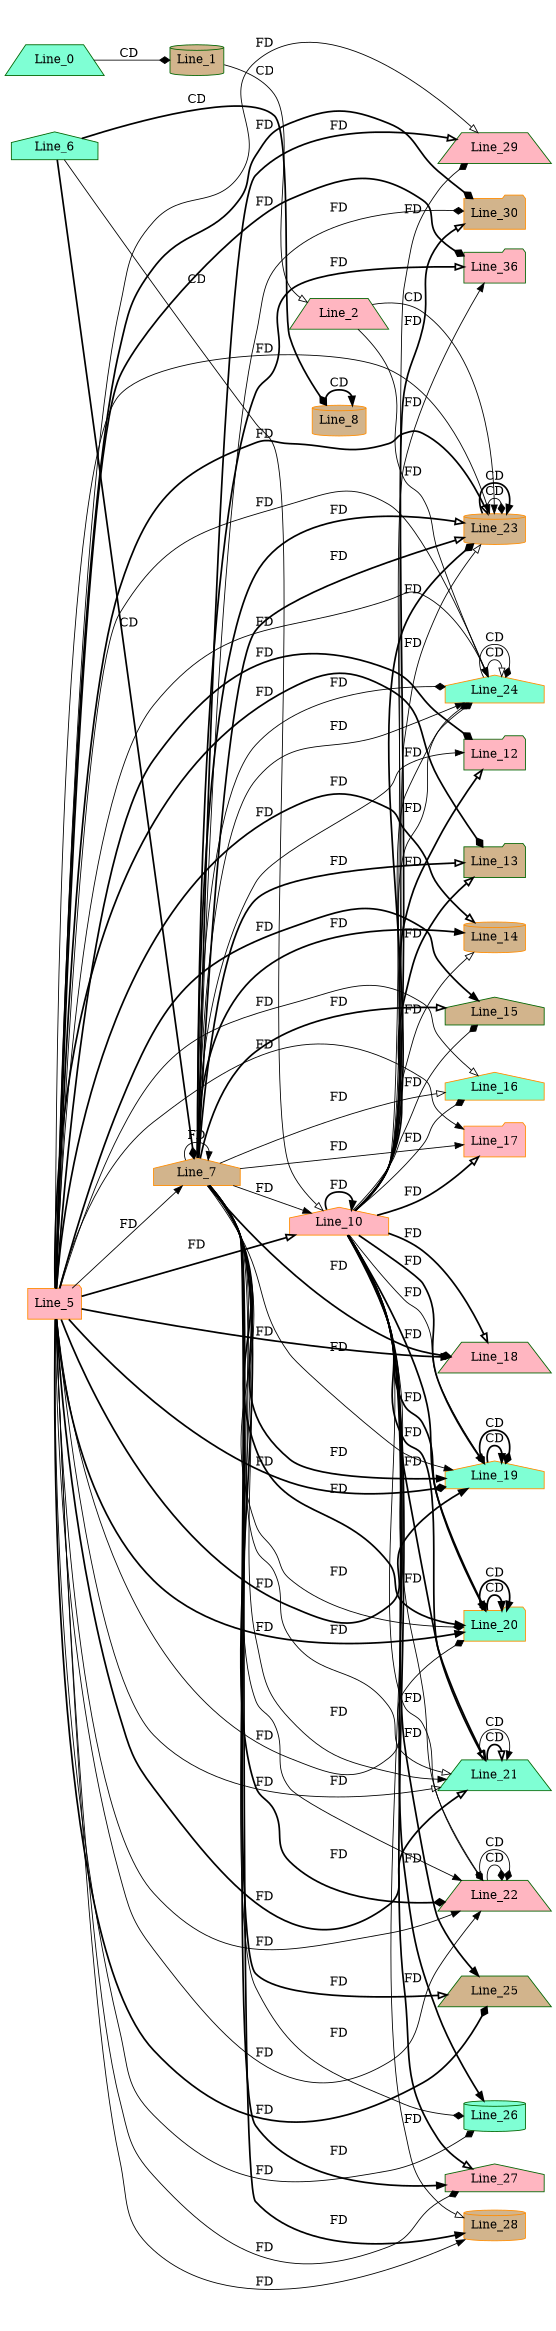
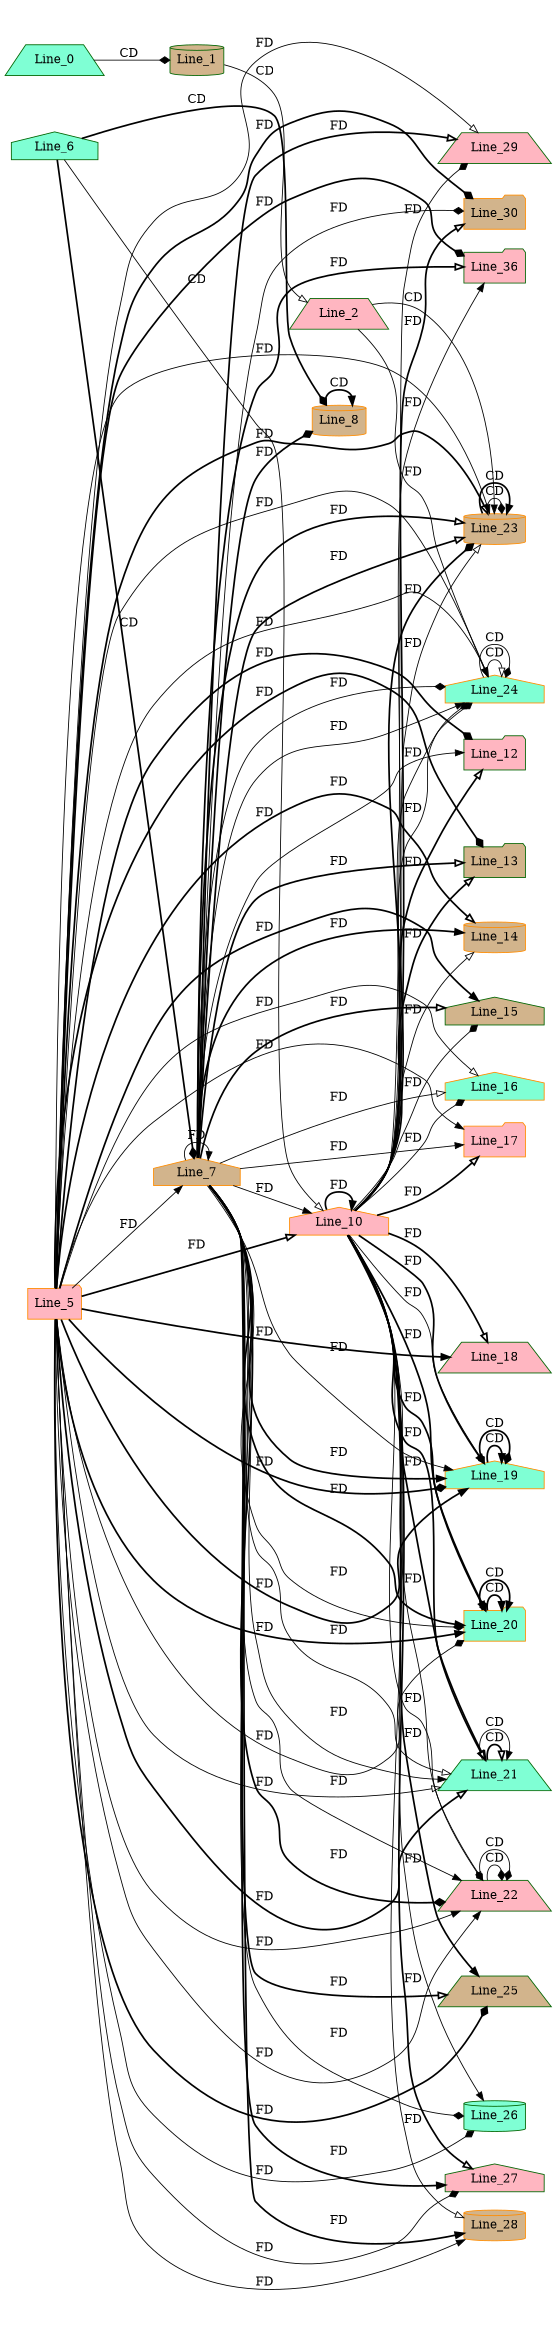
  digraph {
    rankdir=LR
    node [color=darkgreen fillcolor=tan shape=house style=filled]
    edge [arrowhead=normal style=solid]
    Line_0 [fillcolor=aquamarine shape=trapezium]
    Line_1 [shape=cylinder]
    Line_2 [fillcolor=lightpink shape=trapezium]
    Line_23 [color=darkorange shape=cylinder]
    Line_24 [color=darkorange fillcolor=aquamarine]
    Line_6 [fillcolor=aquamarine]
    Line_7 [color=darkorange]
    Line_8 [color=darkorange shape=cylinder]
    Line_10 [color=darkorange fillcolor=lightpink]
    Line_12 [fillcolor=lightpink shape=folder]
    Line_13 [shape=folder]
    Line_14 [color=darkorange shape=cylinder]
    Line_15
    Line_16 [color=darkorange fillcolor=aquamarine]
    Line_17 [color=darkorange fillcolor=lightpink shape=folder]
    Line_18 [fillcolor=lightpink shape=trapezium]
    Line_19 [color=darkorange fillcolor=aquamarine]
    Line_20 [color=darkorange fillcolor=aquamarine shape=folder]
    Line_21 [fillcolor=aquamarine shape=trapezium]
    Line_22 [fillcolor=lightpink shape=trapezium]
    Line_25 [shape=trapezium]
    Line_26 [fillcolor=aquamarine shape=cylinder]
    Line_27 [fillcolor=lightpink]
    Line_28 [color=darkorange shape=cylinder]
    Line_29 [fillcolor=lightpink shape=trapezium]
    Line_30 [color=darkorange shape=folder]
    n27 [fillcolor=lightpink label=Line_36 shape=folder]
    Line_5 [color=darkorange fillcolor=lightpink shape=folder]
    Line_0 -> Line_1 [arrowhead=diamond label=CD]
    Line_1 -> Line_2 [arrowhead=onormal label=CD]
    Line_2 -> Line_23 [label=CD]
    Line_2 -> Line_24 [label=FD]
    Line_23 -> Line_23 [arrowhead=diamond label=CD]
    Line_23 -> Line_23 [label=CD style=bold]
    Line_24 -> Line_24 [arrowhead=onormal label=CD]
    Line_24 -> Line_24 [arrowhead=diamond label=CD]
    Line_6 -> Line_7 [arrowhead=diamond label=CD style=bold]
    Line_6 -> Line_8 [arrowhead=diamond label=CD style=bold]
    Line_6 -> Line_10 [arrowhead=onormal label=CD]
    Line_7 -> Line_23 [arrowhead=onormal label=FD style=bold]
    Line_7 -> Line_23 [arrowhead=onormal label=FD style=bold]
    Line_7 -> Line_24 [arrowhead=diamond label=FD]
    Line_7 -> Line_24 [label=FD]
    Line_7 -> Line_7 [label=FD]
    Line_7 -> Line_10 [label=FD]
    Line_7 -> Line_12 [label=FD]
    Line_7 -> Line_13 [arrowhead=onormal label=FD style=bold]
    Line_7 -> Line_14 [label=FD style=bold]
    Line_7 -> Line_15 [arrowhead=onormal label=FD style=bold]
    Line_7 -> Line_16 [arrowhead=onormal label=FD]
    Line_7 -> Line_17 [label=FD]
-   Line_7 -> Line_18 [arrowhead=diamond label=FD style=bold]
+   Line_7 -> Line_8 [arrowhead=diamond label=FD style=bold]
    Line_7 -> Line_19 [label=FD]
    Line_7 -> Line_19 [label=FD style=bold]
    Line_7 -> Line_20 [label=FD style=bold]
    Line_7 -> Line_20 [arrowhead=diamond label=FD]
    Line_7 -> Line_21 [label=FD]
    Line_7 -> Line_21 [arrowhead=onormal label=FD]
    Line_7 -> Line_22 [label=FD]
    Line_7 -> Line_22 [arrowhead=diamond label=FD style=bold]
    Line_7 -> Line_25 [arrowhead=onormal label=FD style=bold]
    Line_7 -> Line_26 [arrowhead=diamond label=FD]
    Line_7 -> Line_27 [label=FD style=bold]
    Line_7 -> Line_28 [label=FD style=bold]
    Line_7 -> Line_29 [arrowhead=onormal label=FD style=bold]
    Line_7 -> Line_30 [arrowhead=diamond label=FD]
    Line_7 -> n27 [arrowhead=onormal label=FD style=bold]
    Line_8 -> Line_8 [label=CD style=bold]
    Line_10 -> Line_23 [arrowhead=diamond label=FD style=bold]
    Line_10 -> Line_23 [arrowhead=onormal label=FD]
    Line_10 -> Line_24 [arrowhead=diamond label=FD]
    Line_10 -> Line_24 [arrowhead=diamond label=FD]
    Line_10 -> Line_10 [label=FD style=bold]
    Line_10 -> Line_12 [arrowhead=onormal label=FD style=bold]
    Line_10 -> Line_13 [arrowhead=onormal label=FD style=bold]
    Line_10 -> Line_14 [arrowhead=onormal label=FD]
    Line_10 -> Line_15 [arrowhead=diamond label=FD]
    Line_10 -> Line_16 [arrowhead=diamond label=FD]
    Line_10 -> Line_17 [arrowhead=onormal label=FD style=bold]
    Line_10 -> Line_18 [arrowhead=onormal label=FD style=bold]
    Line_10 -> Line_19 [label=FD style=bold]
    Line_10 -> Line_19 [arrowhead=diamond label=FD]
    Line_10 -> Line_20 [arrowhead=onormal label=FD style=bold]
    Line_10 -> Line_20 [arrowhead=diamond label=FD style=bold]
    Line_10 -> Line_21 [arrowhead=onormal label=FD style=bold]
    Line_10 -> Line_21 [arrowhead=onormal label=FD style=bold]
    Line_10 -> Line_22 [arrowhead=diamond label=FD]
    Line_10 -> Line_22 [arrowhead=onormal label=FD]
    Line_10 -> Line_25 [label=FD style=bold]
-   Line_10 -> Line_26 [label=FD style=bold]
+   Line_10 -> Line_26 [label=FD]
    Line_10 -> Line_27 [arrowhead=onormal label=FD style=bold]
    Line_10 -> Line_28 [arrowhead=onormal label=FD]
    Line_10 -> Line_29 [arrowhead=diamond label=FD]
    Line_10 -> Line_30 [arrowhead=onormal label=FD style=bold]
    Line_10 -> n27 [label=FD]
    Line_19 -> Line_19 [label=CD style=bold]
    Line_19 -> Line_19 [arrowhead=diamond label=CD style=bold]
    Line_20 -> Line_20 [label=CD style=bold]
    Line_20 -> Line_20 [label=CD style=bold]
    Line_21 -> Line_21 [arrowhead=onormal label=CD style=bold]
    Line_21 -> Line_21 [label=CD]
    Line_22 -> Line_22 [arrowhead=diamond label=CD]
    Line_22 -> Line_22 [arrowhead=diamond label=CD]
    Line_5 -> Line_23 [label=FD]
    Line_5 -> Line_23 [arrowhead=onormal label=FD style=bold]
    Line_5 -> Line_24 [arrowhead=onormal label=FD]
    Line_5 -> Line_24 [arrowhead=onormal label=FD]
    Line_5 -> Line_7 [label=FD]
    Line_5 -> Line_10 [arrowhead=onormal label=FD style=bold]
    Line_5 -> Line_12 [arrowhead=diamond label=FD style=bold]
    Line_5 -> Line_13 [arrowhead=diamond label=FD style=bold]
    Line_5 -> Line_14 [arrowhead=onormal label=FD style=bold]
    Line_5 -> Line_15 [label=FD style=bold]
    Line_5 -> Line_16 [arrowhead=onormal label=FD]
    Line_5 -> Line_17 [label=FD]
    Line_5 -> Line_18 [label=FD style=bold]
    Line_5 -> Line_19 [arrowhead=diamond label=FD style=bold]
    Line_5 -> Line_19 [label=FD style=bold]
    Line_5 -> Line_20 [label=FD style=bold]
    Line_5 -> Line_20 [arrowhead=diamond label=FD]
    Line_5 -> Line_21 [arrowhead=onormal label=FD]
    Line_5 -> Line_21 [arrowhead=onormal label=FD style=bold]
    Line_5 -> Line_22 [label=FD]
    Line_5 -> Line_22 [label=FD]
    Line_5 -> Line_25 [arrowhead=diamond label=FD style=bold]
    Line_5 -> Line_26 [arrowhead=diamond label=FD]
    Line_5 -> Line_27 [arrowhead=diamond label=FD]
    Line_5 -> Line_28 [label=FD]
    Line_5 -> Line_29 [arrowhead=onormal label=FD]
    Line_5 -> Line_30 [arrowhead=diamond label=FD style=bold]
    Line_5 -> n27 [arrowhead=diamond label=FD style=bold]
  }
